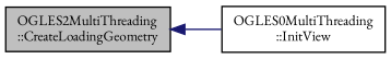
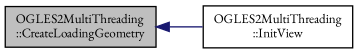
  digraph {
    rankdir=LR
    fontname="EB Garamond"
    node [color=black fontname="EB Garamond" fontsize=10 shape=record style=filled]
    n1 [fillcolor=grey75 fontcolor=black height=0.2 label="OGLES2MultiThreading\l::CreateLoadingGeometry" width=0.4]
-   n2 [fillcolor=white height=0.2 label="OGLES0MultiThreading\l::InitView" width=0.4]
+   n2 [fillcolor=white height=0.2 label="OGLES2MultiThreading\l::InitView" width=0.4]
    n1 -> n2 [color=midnightblue dir=back fontname="EB Garamond" fontsize=10 labelfontname=Helvetica labelfontsize=10 style=solid]
  }
